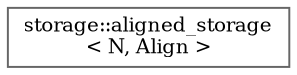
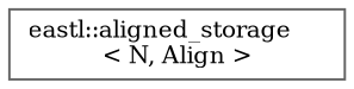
  digraph {
    rankdir=LR
    fontname="DejaVu Serif"
-   n1 [color=grey40 fillcolor=white fontname="DejaVu Serif" fontsize=10 height=0.2 label="storage::aligned_storage\l\< N, Align \>" shape=box style=filled width=0.4]
+   n1 [color=grey40 fillcolor=white fontname="DejaVu Serif" fontsize=10 height=0.2 label="eastl::aligned_storage\l\< N, Align \>" shape=box style=filled width=0.4]
  }
